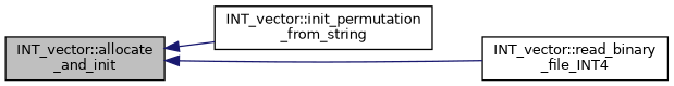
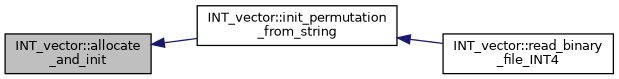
  digraph {
    rankdir=LR
    node [color=black fillcolor=white fontname=Helvetica fontsize=10 shape=record style=filled]
    edge [color=midnightblue dir=back fontname=Helvetica fontsize=10 labelfontname=Helvetica labelfontsize=10 style=solid]
    n1 [fillcolor=grey75 fontcolor=black height=0.2 label="INT_vector::allocate\l_and_init" width=0.4]
    n2 [height=0.2 label="INT_vector::init_permutation\l_from_string" width=0.4]
    n3 [height=0.2 label="INT_vector::read_binary\l_file_INT4" width=0.4]
    n1 -> n2
-   n1 -> n3
+   n2 -> n3
  }
